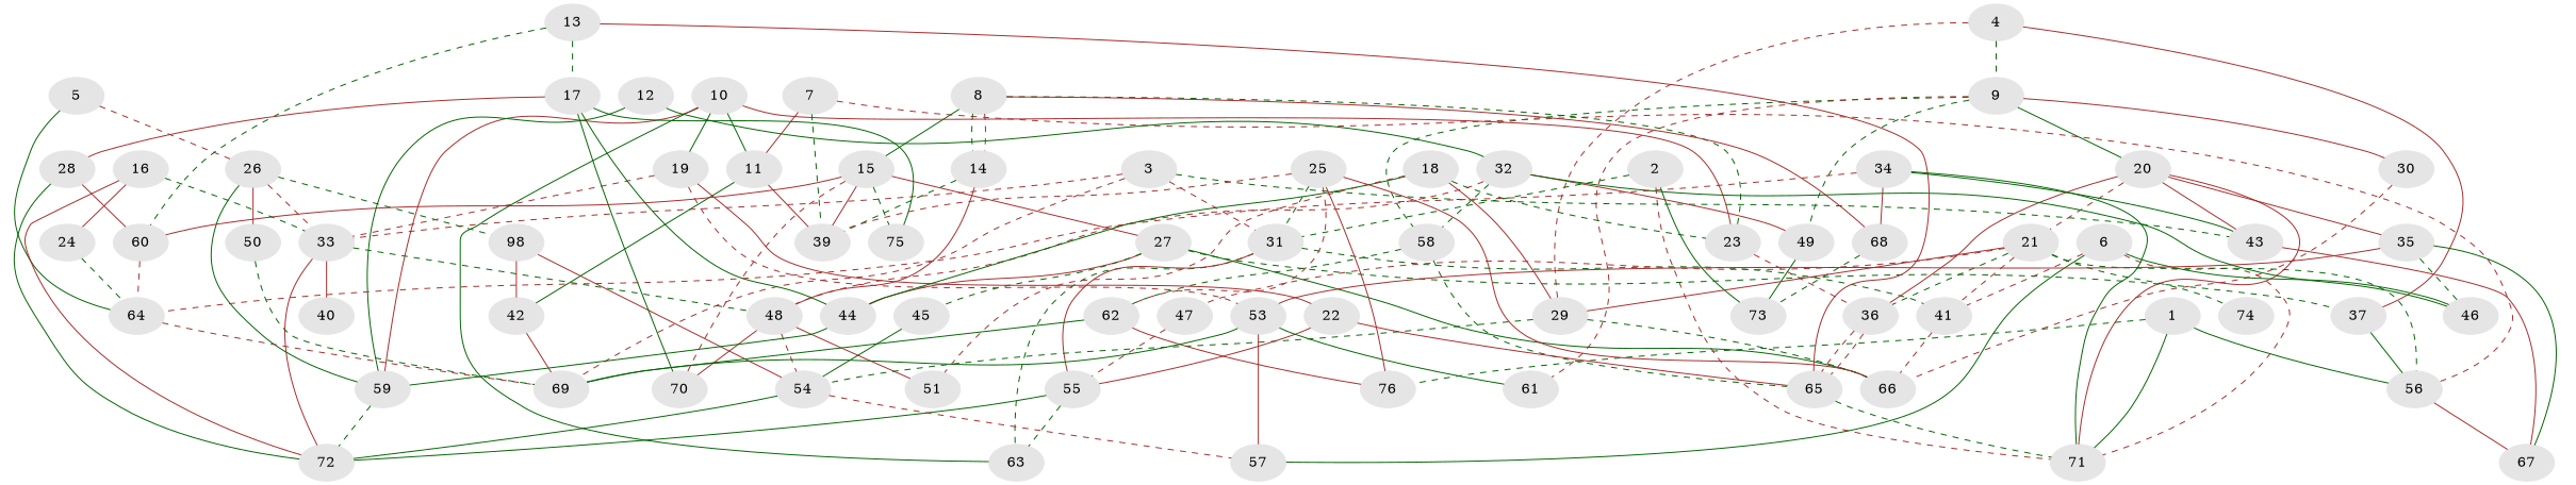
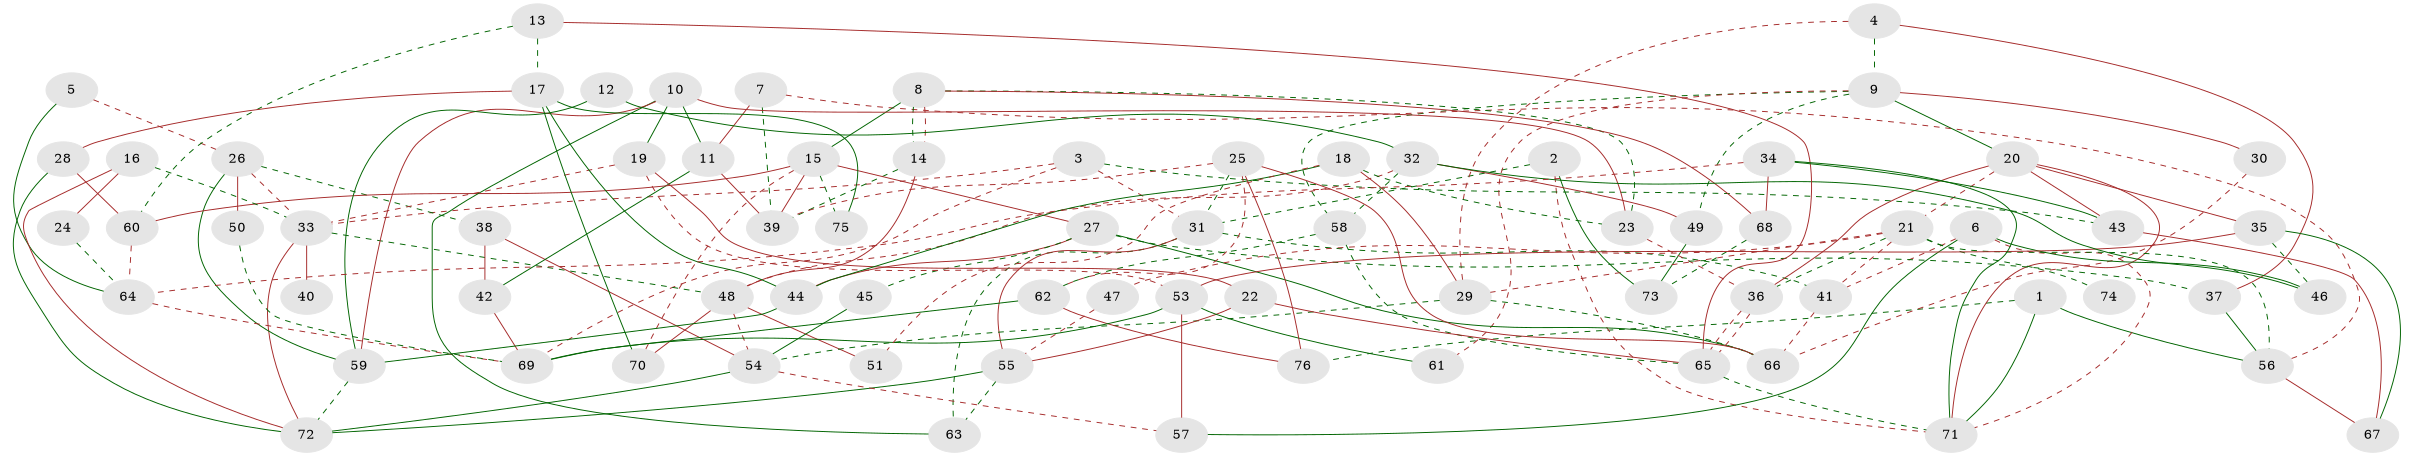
  graph {
    node [color=gray90 style=filled]
    edge [color=brown style=solid]
    1
    56
    71
    76
    67
    2
    31
    73
    41
    63
    55
    3
    33
    43
    69
    48
    72
    40
    4
    9
    29
    37
    20
    30
    49
    58
    61
    66
    54
    5
    26
    64
    59
-   38 [label=98]
+   38
    50
    6
    46
    57
    7
    11
    39
    42
    8
    14
    15
    23
    68
    60
    27
    70
    75
    36
    21
    35
    65
    62
    10
    19
    22
    53
    12
    32
    13
    17
    28
    44
    51
    45
    16
    24
    18
    47
    74
    25
    34
    1 -- 56 [color=darkgreen]
    1 -- 71 [color=darkgreen]
    1 -- 76 [color=darkgreen style=dashed]
    56 -- 67
    2 -- 71 [style=dashed]
    2 -- 31 [color=darkgreen style=dashed]
    2 -- 73 [color=darkgreen]
    31 -- 41 [color=darkgreen style=dashed]
    31 -- 63 [color=darkgreen style=dashed]
    31 -- 55
    41 -- 66 [style=dashed]
    55 -- 63 [color=darkgreen style=dashed]
    55 -- 72 [color=darkgreen]
    3 -- 31 [style=dashed]
    3 -- 33 [style=dashed]
    3 -- 43 [color=darkgreen style=dashed]
    3 -- 69 [style=dashed]
    33 -- 48 [color=darkgreen style=dashed]
    33 -- 72
    33 -- 40
    43 -- 67
    48 -- 54 [style=dashed]
    48 -- 70
    48 -- 51
    4 -- 9 [color=darkgreen style=dashed]
    4 -- 29 [style=dashed]
    4 -- 37
    9 -- 20 [color=darkgreen]
    9 -- 30
    9 -- 49 [color=darkgreen style=dashed]
    9 -- 58 [color=darkgreen style=dashed]
    9 -- 61 [style=dashed]
    29 -- 66 [color=darkgreen style=dashed]
    29 -- 54 [color=darkgreen style=dashed]
    37 -- 56 [color=darkgreen]
    20 -- 71
    20 -- 43
    20 -- 36
    20 -- 21 [style=dashed]
    20 -- 35
    30 -- 66 [style=dashed]
    49 -- 73 [color=darkgreen]
    58 -- 65 [color=darkgreen style=dashed]
    58 -- 62 [color=darkgreen style=dashed]
    54 -- 72 [color=darkgreen]
    54 -- 57 [style=dashed]
    5 -- 26 [style=dashed]
    5 -- 64 [color=darkgreen]
    26 -- 33 [style=dashed]
    26 -- 59 [color=darkgreen]
    26 -- 38 [color=darkgreen style=dashed]
    26 -- 50
    64 -- 69 [style=dashed]
    59 -- 72 [color=darkgreen style=dashed]
    38 -- 54
    38 -- 42
    50 -- 69 [color=darkgreen style=dashed]
    6 -- 71 [style=dashed]
    6 -- 41 [style=dashed]
    6 -- 46 [color=darkgreen]
    6 -- 57 [color=darkgreen]
    7 -- 56 [style=dashed]
    7 -- 11
    7 -- 39 [color=darkgreen style=dashed]
    11 -- 39
    11 -- 42 [color=darkgreen]
    42 -- 69
    8 -- 14 [color=darkgreen style=dashed]
    8 -- 14 [style=dashed]
    8 -- 15 [color=darkgreen]
    8 -- 23 [color=darkgreen style=dashed]
    8 -- 68
    14 -- 48
    14 -- 39 [color=darkgreen style=dashed]
    15 -- 39
    15 -- 60
    15 -- 27
    15 -- 70 [style=dashed]
    15 -- 75 [color=darkgreen style=dashed]
    23 -- 36 [style=dashed]
    68 -- 73 [color=darkgreen style=dashed]
    60 -- 64 [style=dashed]
    27 -- 37 [color=darkgreen style=dashed]
    27 -- 66 [color=darkgreen]
    27 -- 44
    27 -- 45 [color=darkgreen style=dashed]
    36 -- 65 [style=dashed]
    36 -- 65 [style=dashed]
    21 -- 56 [color=darkgreen style=dashed]
    21 -- 41 [style=dashed]
-   21 -- 29
+   21 -- 29 [style=dashed]
    21 -- 36 [color=darkgreen style=dashed]
    21 -- 47 [style=dashed]
    21 -- 74 [color=darkgreen style=dashed]
    35 -- 67 [color=darkgreen]
    35 -- 46 [color=darkgreen style=dashed]
    35 -- 53
    65 -- 71 [color=darkgreen style=dashed]
    62 -- 76
    62 -- 69 [color=darkgreen]
    10 -- 63 [color=darkgreen]
    10 -- 59
    10 -- 11 [color=darkgreen]
    10 -- 23
    10 -- 19 [color=darkgreen]
    19 -- 33 [style=dashed]
    19 -- 22
    19 -- 53 [style=dashed]
    22 -- 55
    22 -- 65
    53 -- 69 [color=darkgreen]
    53 -- 61 [color=darkgreen]
    53 -- 57
    12 -- 59 [color=darkgreen]
    12 -- 32 [color=darkgreen]
    32 -- 48 [style=dashed]
    32 -- 49
    32 -- 58 [color=darkgreen style=dashed]
    32 -- 46 [color=darkgreen]
    13 -- 60 [color=darkgreen style=dashed]
    13 -- 65
    13 -- 17 [color=darkgreen style=dashed]
    17 -- 70 [color=darkgreen]
    17 -- 75 [color=darkgreen]
    17 -- 28
    17 -- 44 [color=darkgreen]
    28 -- 72 [color=darkgreen]
    28 -- 60
    44 -- 59 [color=darkgreen]
    45 -- 54 [color=darkgreen]
    16 -- 33 [color=darkgreen style=dashed]
    16 -- 72
    16 -- 24
    24 -- 64 [color=darkgreen style=dashed]
    18 -- 29
    18 -- 23 [color=darkgreen style=dashed]
    18 -- 44 [color=darkgreen]
    18 -- 51 [style=dashed]
    47 -- 55 [style=dashed]
    25 -- 76
    25 -- 31 [color=darkgreen style=dashed]
    25 -- 66
    25 -- 39 [style=dashed]
    25 -- 62 [style=dashed]
    34 -- 71 [color=darkgreen]
    34 -- 43 [color=darkgreen]
    34 -- 64 [style=dashed]
    34 -- 68
  }
